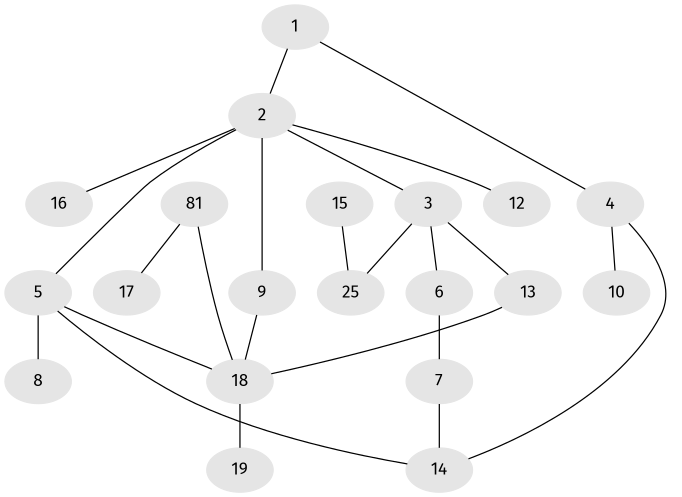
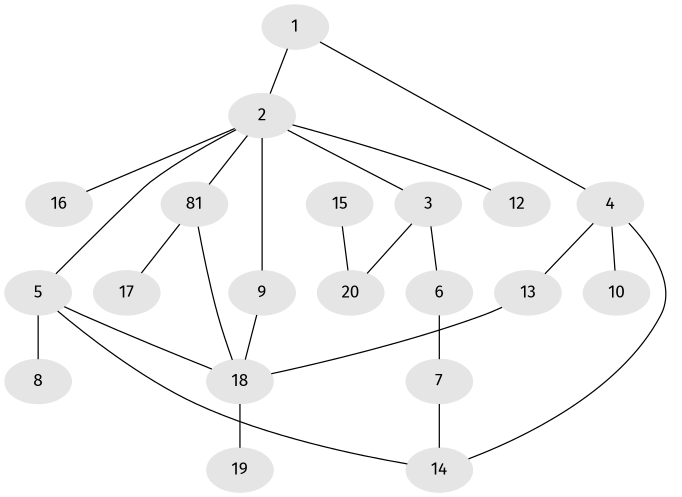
  graph {
    fontname="Fira Sans"
    node [color=gray90 fontname="Fira Sans" style=filled]
    edge [fontname="Fira Sans"]
    1
    2
    4
    3
    5
    9
    n7 [label=81]
    12
    16
    10
    13
    14
    6
-   20 [label=25]
+   20
    8
    18
    17
    15
    7
    19
    1 -- 2
    1 -- 4
    2 -- 3
    2 -- 5
    2 -- 9
+   2 -- n7
    2 -- 12
    2 -- 16
    4 -- 10
-   3 -- 13
+   4 -- 13
    4 -- 14
    3 -- 6
    3 -- 20
    5 -- 14
    5 -- 8
    5 -- 18
    9 -- 18
    n7 -- 18
    n7 -- 17
    13 -- 18
    6 -- 7
    18 -- 19
    15 -- 20
    7 -- 14
  }
